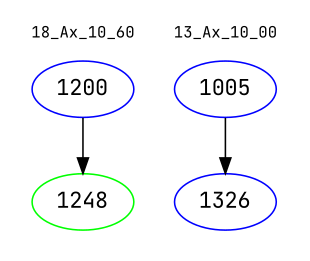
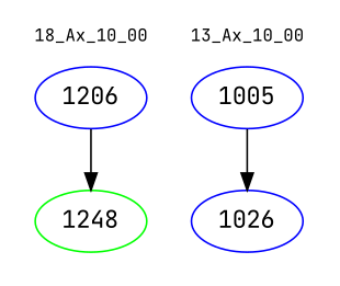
  digraph {
    fontname="JetBrains Mono"
    node [color=blue fontname="JetBrains Mono"]
    edge [color=black fontname="JetBrains Mono"]
-   n1 [label=1200]
+   n1 [label=1206]
    n2 [color=green label=1248]
    n3 [label=1005]
-   n4 [label=1326]
+   n4 [label=1026]
    subgraph cluster_1 {
      color=white
      fontsize=10
-     label="18_Ax_10_60"
+     label="18_Ax_10_00"
      n1
      n2
    }
    subgraph cluster_2 {
      color=white
      fontsize=10
      label="13_Ax_10_00"
      n3
      n4
    }
    n1 -> n2
    n3 -> n4
  }
